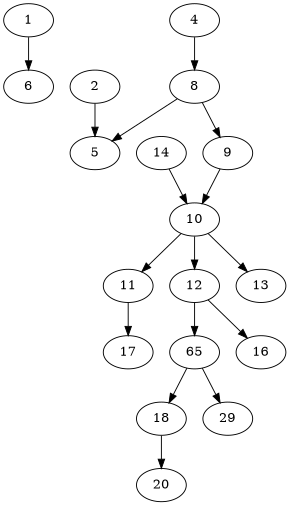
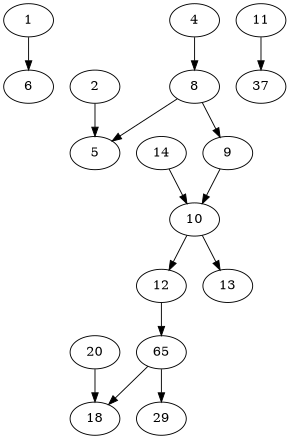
  digraph {
    node [alpha=0.13]
    1 [alpha=0.01 expect_size=50778112]
    6 [alpha=0.03 expect_size=30461952]
    2 [expect_size=34576384]
    5 [alpha=0.14 expect_size=10600448]
    4 [alpha=0.07 expect_size=6651904]
    8 [alpha=0.19 expect_size=19783680]
    9 [alpha=0.02 expect_size=42975232]
    10 [alpha=0.06 expect_size=38709248]
    11 [alpha=0.11 expect_size=27341824]
    12 [alpha=0.02 expect_size=29932544]
    13 [alpha=0.03 expect_size=12685312]
-   17 [alpha=0.16 expect_size=43929600]
+   17 [alpha=0.16 expect_size=43929600 label=37]
    n13 [alpha=0.09 expect_size=51227648 label=65]
-   16 [alpha=0.00 expect_size=37219328]
    14 [expect_size=35024896]
    18 [alpha=0.15 expect_size=42184704]
    n17 [alpha=0.16 expect_size=39344128 label=29]
    20 [expect_size=42918912]
    1 -> 6
    2 -> 5
    4 -> 8
    8 -> 5
    8 -> 9
    9 -> 10
-   10 -> 11
    10 -> 12
    10 -> 13
    11 -> 17
    12 -> n13
-   12 -> 16
    n13 -> 18
    n13 -> n17
    14 -> 10
-   18 -> 20
+   20 -> 18
  }
